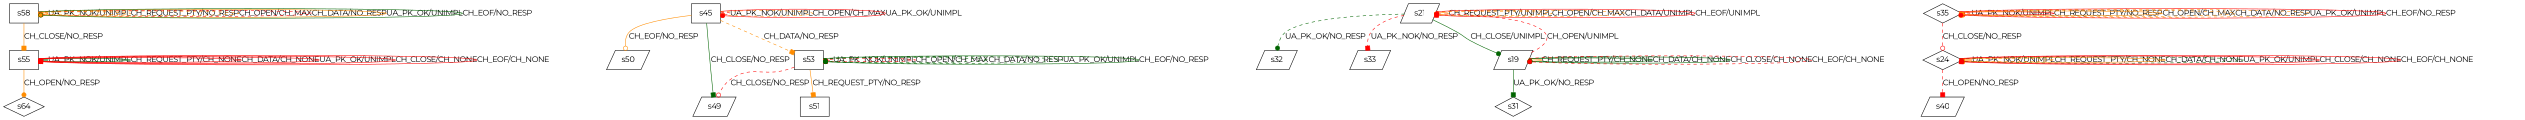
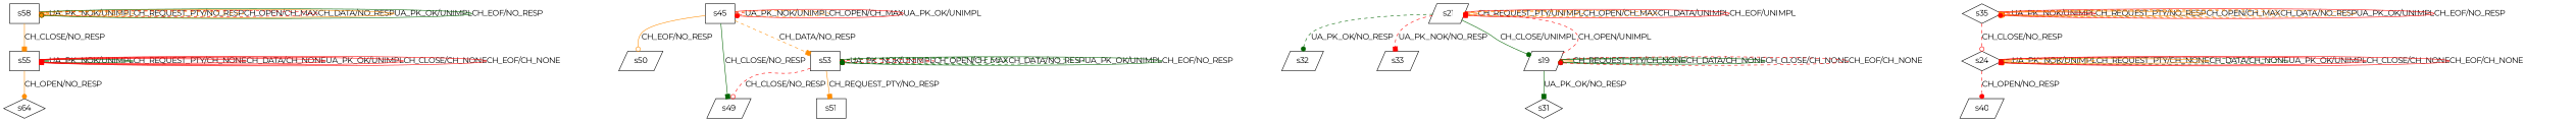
  digraph {
    fontname=Montserrat
    node [fontname=Montserrat shape=parallelogram]
    edge [arrowhead=box color=red fontname=Montserrat style=solid]
    n1 [label=s64 shape=diamond]
    n2 [label=s50]
    n3 [label=s32]
    n4 [label=s31 shape=diamond]
    n5 [label=s45 shape=box]
    n6 [label=s49]
    n7 [label=s53 shape=box]
    n8 [label=s40]
    n9 [label=s51 shape=box]
    n10 [label=s33]
    n11 [label=s58 shape=box]
    n12 [label=s55 shape=box]
    n13 [label=s35 shape=diamond]
    n14 [label=s24 shape=diamond]
    n15 [label=s21]
    n16 [label=s19]
    n5 -> n2 [arrowhead=odot color=darkorange label="CH_EOF/NO_RESP"]
    n5 -> n5 [arrowhead=odot label="UA_PK_NOK/UNIMPL" style=dashed]
    n5 -> n5 [arrowhead=odot color=darkorange label="CH_OPEN/CH_MAX" style=dashed]
    n5 -> n5 [arrowhead=dot label="UA_PK_OK/UNIMPL"]
    n5 -> n6 [color=darkgreen label="CH_CLOSE/NO_RESP"]
    n5 -> n7 [color=darkorange label="CH_DATA/NO_RESP" style=dashed]
    n7 -> n6 [arrowhead=odot label="CH_CLOSE/NO_RESP" style=dashed]
    n7 -> n7 [arrowhead=odot label="UA_PK_NOK/UNIMPL" style=dashed]
    n7 -> n7 [label="CH_OPEN/CH_MAX" style=dashed]
    n7 -> n7 [arrowhead=dot color=darkgreen label="CH_DATA/NO_RESP" style=dashed]
    n7 -> n7 [arrowhead=dot color=darkgreen label="UA_PK_OK/UNIMPL" style=dashed]
    n7 -> n7 [arrowhead=dot color=darkgreen label="CH_EOF/NO_RESP"]
    n7 -> n9 [color=darkorange label="CH_REQUEST_PTY/NO_RESP"]
    n11 -> n11 [color=darkorange label="UA_PK_NOK/UNIMPL"]
    n11 -> n11 [color=darkorange label="CH_REQUEST_PTY/NO_RESP" style=dashed]
    n11 -> n11 [color=darkorange label="CH_OPEN/CH_MAX" style=dashed]
    n11 -> n11 [arrowhead=odot label="CH_DATA/NO_RESP" style=dashed]
    n11 -> n11 [arrowhead=dot color=darkorange label="UA_PK_OK/UNIMPL"]
    n11 -> n11 [arrowhead=odot color=darkgreen label="CH_EOF/NO_RESP"]
    n11 -> n12 [color=darkorange label="CH_CLOSE/NO_RESP"]
    n12 -> n1 [arrowhead=dot color=darkorange label="CH_OPEN/NO_RESP"]
    n12 -> n12 [arrowhead=odot color=darkgreen label="UA_PK_NOK/UNIMPL"]
    n12 -> n12 [arrowhead=dot color=darkgreen label="CH_REQUEST_PTY/CH_NONE"]
    n12 -> n12 [label="CH_DATA/CH_NONE"]
    n12 -> n12 [label="UA_PK_OK/UNIMPL"]
    n12 -> n12 [label="CH_CLOSE/CH_NONE"]
    n12 -> n12 [arrowhead=dot label="CH_EOF/CH_NONE"]
    n13 -> n13 [label="UA_PK_NOK/UNIMPL" style=dashed]
    n13 -> n13 [arrowhead=dot label="CH_REQUEST_PTY/NO_RESP"]
    n13 -> n13 [color=darkorange label="CH_OPEN/CH_MAX"]
    n13 -> n13 [arrowhead=odot color=darkorange label="CH_DATA/NO_RESP" style=dashed]
    n13 -> n13 [color=darkorange label="UA_PK_OK/UNIMPL" style=dashed]
    n13 -> n13 [arrowhead=dot label="CH_EOF/NO_RESP"]
    n13 -> n14 [arrowhead=odot label="CH_CLOSE/NO_RESP" style=dashed]
-   n14 -> n8 [label="CH_OPEN/NO_RESP" style=dashed]
+   n14 -> n8 [arrowhead=dot label="CH_OPEN/NO_RESP" style=dashed]
    n14 -> n14 [arrowhead=dot color=darkorange label="UA_PK_NOK/UNIMPL"]
    n14 -> n14 [color=darkorange label="CH_REQUEST_PTY/CH_NONE" style=dashed]
    n14 -> n14 [color=darkorange label="CH_DATA/CH_NONE"]
    n14 -> n14 [arrowhead=dot color=darkgreen label="UA_PK_OK/UNIMPL" style=dashed]
    n14 -> n14 [arrowhead=dot label="CH_CLOSE/CH_NONE"]
    n14 -> n14 [label="CH_EOF/CH_NONE"]
    n15 -> n3 [arrowhead=dot color=darkgreen label="UA_PK_OK/NO_RESP" style=dashed]
    n15 -> n10 [label="UA_PK_NOK/NO_RESP" style=dashed]
    n15 -> n15 [color=darkorange label="CH_REQUEST_PTY/UNIMPL"]
    n15 -> n15 [arrowhead=odot color=darkorange label="CH_OPEN/CH_MAX" style=dashed]
    n15 -> n15 [arrowhead=dot color=darkorange label="CH_DATA/UNIMPL" style=dashed]
    n15 -> n15 [label="CH_EOF/UNIMPL"]
    n15 -> n16 [arrowhead=dot color=darkgreen label="CH_CLOSE/UNIMPL"]
    n16 -> n4 [color=darkgreen label="UA_PK_OK/NO_RESP"]
    n16 -> n15 [arrowhead=dot label="CH_OPEN/UNIMPL" style=dashed]
    n16 -> n16 [arrowhead=dot color=darkorange label="CH_REQUEST_PTY/CH_NONE"]
    n16 -> n16 [arrowhead=odot color=darkgreen label="CH_DATA/CH_NONE"]
    n16 -> n16 [arrowhead=dot color=darkgreen label="CH_CLOSE/CH_NONE"]
    n16 -> n16 [arrowhead=dot label="CH_EOF/CH_NONE" style=dashed]
  }
